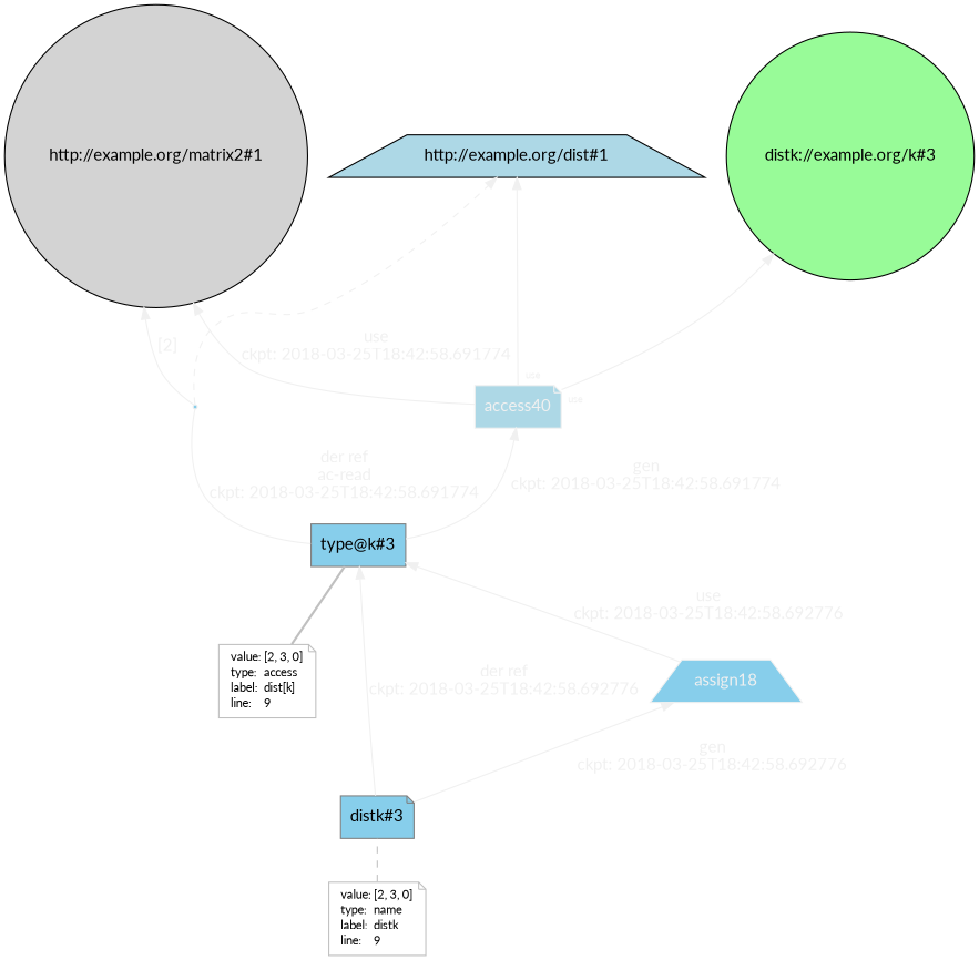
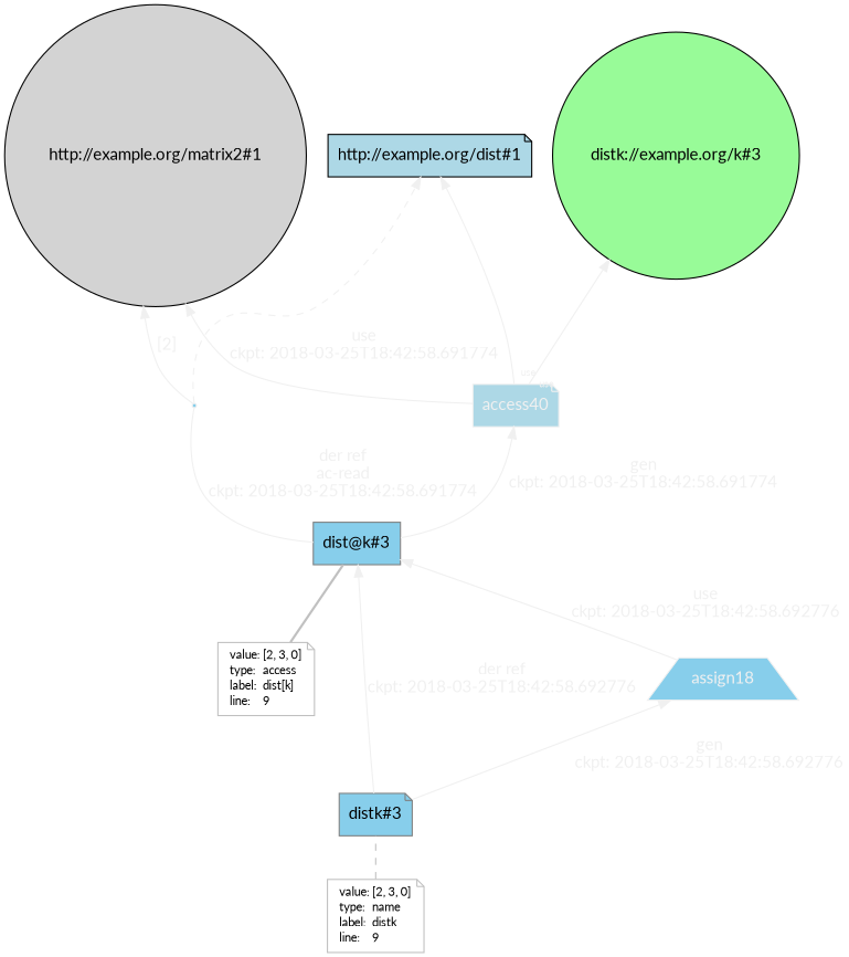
  digraph {
    fontname=Lato
    rankdir=BT
    node [fillcolor=skyblue fontname=Lato shape=note style=filled]
    edge [angle=60.0 color="#F0F0F0" distance=1.5 fontcolor="#F0F0F0" fontname=Lato fontsize=14 rotation=20]
-   n1 [color="#808080" label="type@k#3" shape=box]
+   n1 [color="#808080" label="dist@k#3" shape=box]
    n2 [color="#F0F0F0" fillcolor=lightblue fontcolor="#F0F0F0" label=access40 sides=4]
    bn0 [color="#F0F0F0" fontcolor="#F0F0F0" shape=point]
-   "http://example.org/dist#1" [fillcolor=lightblue shape=trapezium]
+   "http://example.org/dist#1" [fillcolor=lightblue]
    "http://example.org/matrix2#1" [fillcolor=lightgrey shape=circle]
    n6 [fillcolor=palegreen label="distk://example.org/k#3" shape=circle]
    n7 [color=gray fontcolor=black fontsize=10 label=<<TABLE cellpadding="0" border="0"> 	<TR> 	    <TD align="left">value:</TD> 	    <TD align="left">[2, 3, 0]</TD> 	</TR> 	<TR> 	    <TD align="left">type:</TD> 	    <TD align="left">access</TD> 	</TR> 	<TR> 	    <TD align="left">label:</TD> 	    <TD align="left">dist[k]</TD> 	</TR> 	<TR> 	    <TD align="left">line:</TD> 	    <TD align="left">9</TD> 	</TR> </TABLE>> fillcolor="" style=""]
    n8 [color="#808080" label="distk#3"]
    n9 [color="#F0F0F0" fontcolor="#F0F0F0" label=assign18 shape=trapezium sides=4]
    n10 [color=gray fontcolor=black fontsize=10 label=<<TABLE cellpadding="0" border="0"> 	<TR> 	    <TD align="left">value:</TD> 	    <TD align="left">[2, 3, 0]</TD> 	</TR> 	<TR> 	    <TD align="left">type:</TD> 	    <TD align="left">name</TD> 	</TR> 	<TR> 	    <TD align="left">label:</TD> 	    <TD align="left">distk</TD> 	</TR> 	<TR> 	    <TD align="left">line:</TD> 	    <TD align="left">9</TD> 	</TR> </TABLE>> fillcolor="" style=""]
    n1 -> n2 [label="gen\nckpt: 2018-03-25T18:42:58.691774"]
    n1 -> bn0 [arrowhead=none label="der ref\nac-read\nckpt: 2018-03-25T18:42:58.691774"]
    n2 -> "http://example.org/dist#1" [labelangle=60.0 labeldistance=1.5 labelfontsize=8 taillabel=use angle="" distance="" fontsize=""]
    n2 -> "http://example.org/matrix2#1" [label="use\nckpt: 2018-03-25T18:42:58.691774"]
    n2 -> n6 [labelangle=60.0 labeldistance=1.5 labelfontsize=8 taillabel=use angle="" distance="" fontsize=""]
    bn0 -> "http://example.org/dist#1" [style=dashed angle="" distance="" fontsize="" rotation=""]
    bn0 -> "http://example.org/matrix2#1" [label="[2]"]
    n7 -> n1 [arrowhead=none color=gray style=bold angle="" distance="" fontcolor="" fontsize="" rotation=""]
    n8 -> n1 [label="der ref\nckpt: 2018-03-25T18:42:58.692776"]
    n8 -> n9 [label="gen\nckpt: 2018-03-25T18:42:58.692776"]
    n9 -> n1 [label="use\nckpt: 2018-03-25T18:42:58.692776"]
    n10 -> n8 [arrowhead=none color=gray style=dashed angle="" distance="" fontcolor="" fontsize="" rotation=""]
  }
